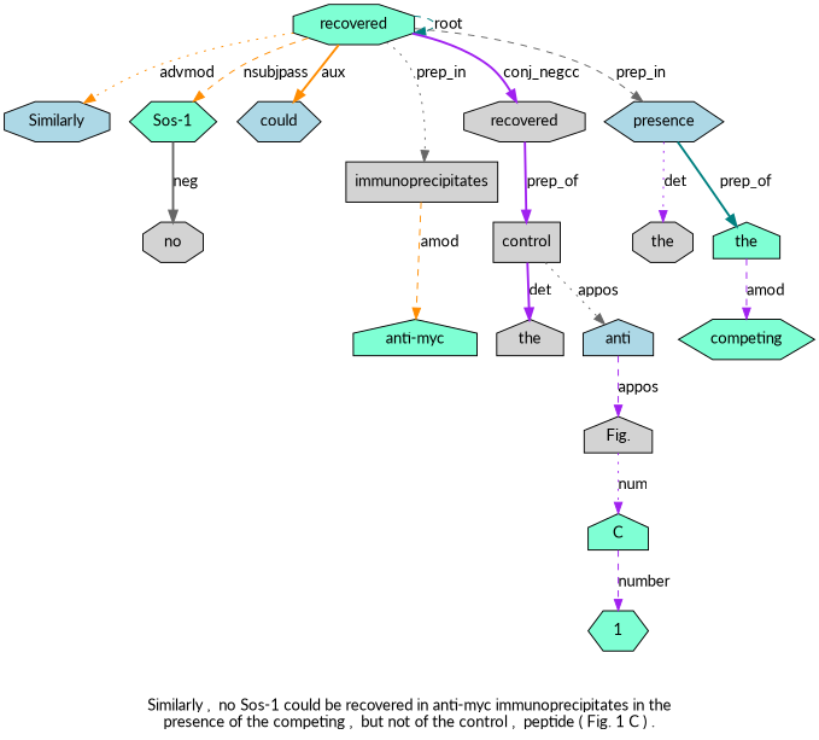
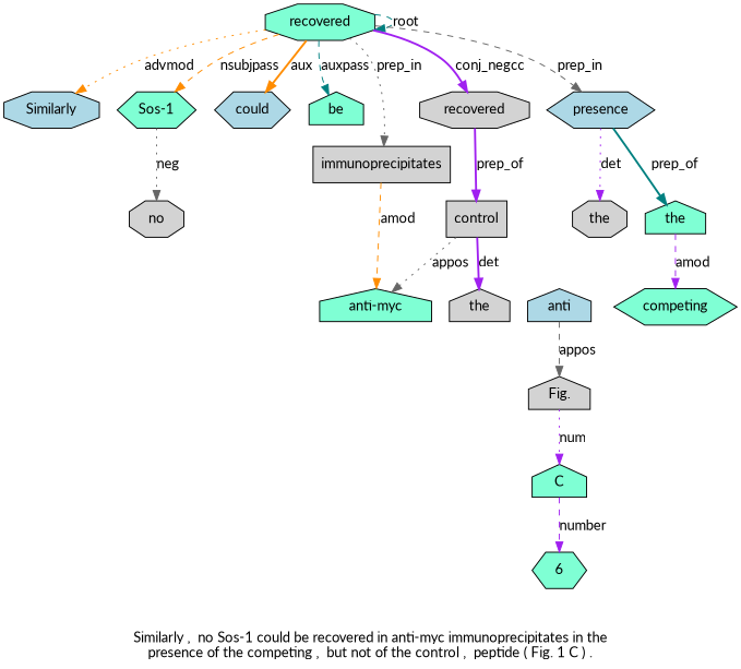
  digraph {
    fontname=Lato
    label="Similarly ,  no Sos-1 could be recovered in anti-myc immunoprecipitates in the\npresence of the competing ,  but not of the control ,  peptide ( Fig. 1 C ) ."
    node [fillcolor=aquamarine fontname=Lato shape=house style=filled]
    edge [color=purple fontname=Lato style=dashed]
    n1 [label=recovered shape=octagon]
    n2 [fillcolor=lightblue label=Similarly shape=octagon]
    n3 [label="Sos-1" shape=hexagon]
    n4 [fillcolor=lightblue label=could shape=hexagon]
+   n5 [label=be]
    n6 [fillcolor=lightgrey label=recovered shape=octagon]
    n7 [fillcolor=lightgrey label=immunoprecipitates shape=box]
    n8 [fillcolor=lightblue label=presence shape=hexagon]
    n9 [fillcolor=lightgrey label=no shape=octagon]
    n10 [fillcolor=lightgrey label=control shape=box]
    n11 [label="anti-myc"]
    n12 [fillcolor=lightgrey label=the shape=octagon]
    n13 [label=the]
    n14 [fillcolor=lightgrey label=the]
    n15 [fillcolor=lightblue label=anti]
    n16 [label=competing shape=hexagon]
    n17 [fillcolor=lightgrey label="Fig."]
    n18 [label=C]
-   n19 [label=1 shape=hexagon]
+   n19 [label=6 shape=hexagon]
    n1 -> n1 [color=teal label=root]
    n1 -> n2 [color=darkorange label=advmod style=dotted]
    n1 -> n3 [color=darkorange label=nsubjpass]
    n1 -> n4 [color=darkorange label=aux style=bold]
+   n1 -> n5 [color=teal label=auxpass]
    n1 -> n6 [label=conj_negcc style=bold]
    n1 -> n7 [color=gray40 label=prep_in style=dotted]
    n1 -> n8 [color=gray40 label=prep_in]
-   n3 -> n9 [color=gray40 label=neg style=bold]
+   n3 -> n9 [color=gray40 label=neg style=dotted]
    n6 -> n10 [label=prep_of style=bold]
    n7 -> n11 [color=darkorange label=amod]
    n8 -> n12 [label=det style=dotted]
    n8 -> n13 [color=teal label=prep_of style=bold]
    n10 -> n14 [label=det style=bold]
-   n10 -> n15 [color=gray40 label=appos style=dotted]
+   n10 -> n11 [color=gray40 label=appos style=dotted]
    n13 -> n16 [label=amod]
-   n15 -> n17 [label=appos]
+   n15 -> n17 [color=gray40 label=appos]
    n17 -> n18 [label=num style=dotted]
    n18 -> n19 [label=number]
  }
